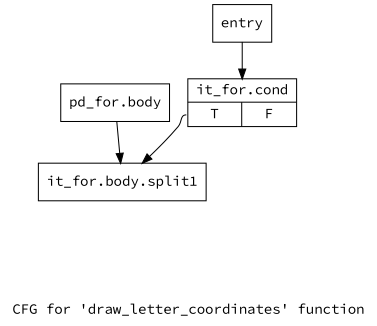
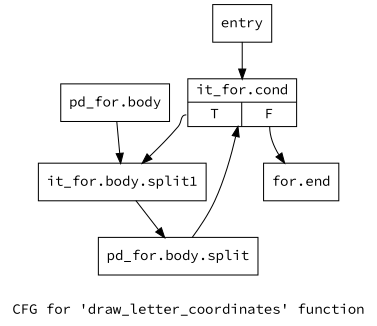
  digraph {
    fontname="Source Code Pro"
    label="CFG for 'draw_letter_coordinates' function"
    node [fontname="Source Code Pro" shape=record]
    edge [fontname="Source Code Pro"]
    n1 [label="{entry}"]
    n2 [label="{it_for.cond|{<s0>T|<s1>F}}"]
+   n3 [label="{for.end}"]
    n4 [label="{it_for.body.split1}"]
    n5 [label="{pd_for.body}"]
+   n6 [label="{pd_for.body.split}"]
    n1 -> n2
+   n2 -> n3 [tailport=s1]
    n2 -> n4 [tailport=s0]
+   n4 -> n6
    n5 -> n4
+   n6 -> n2
  }
